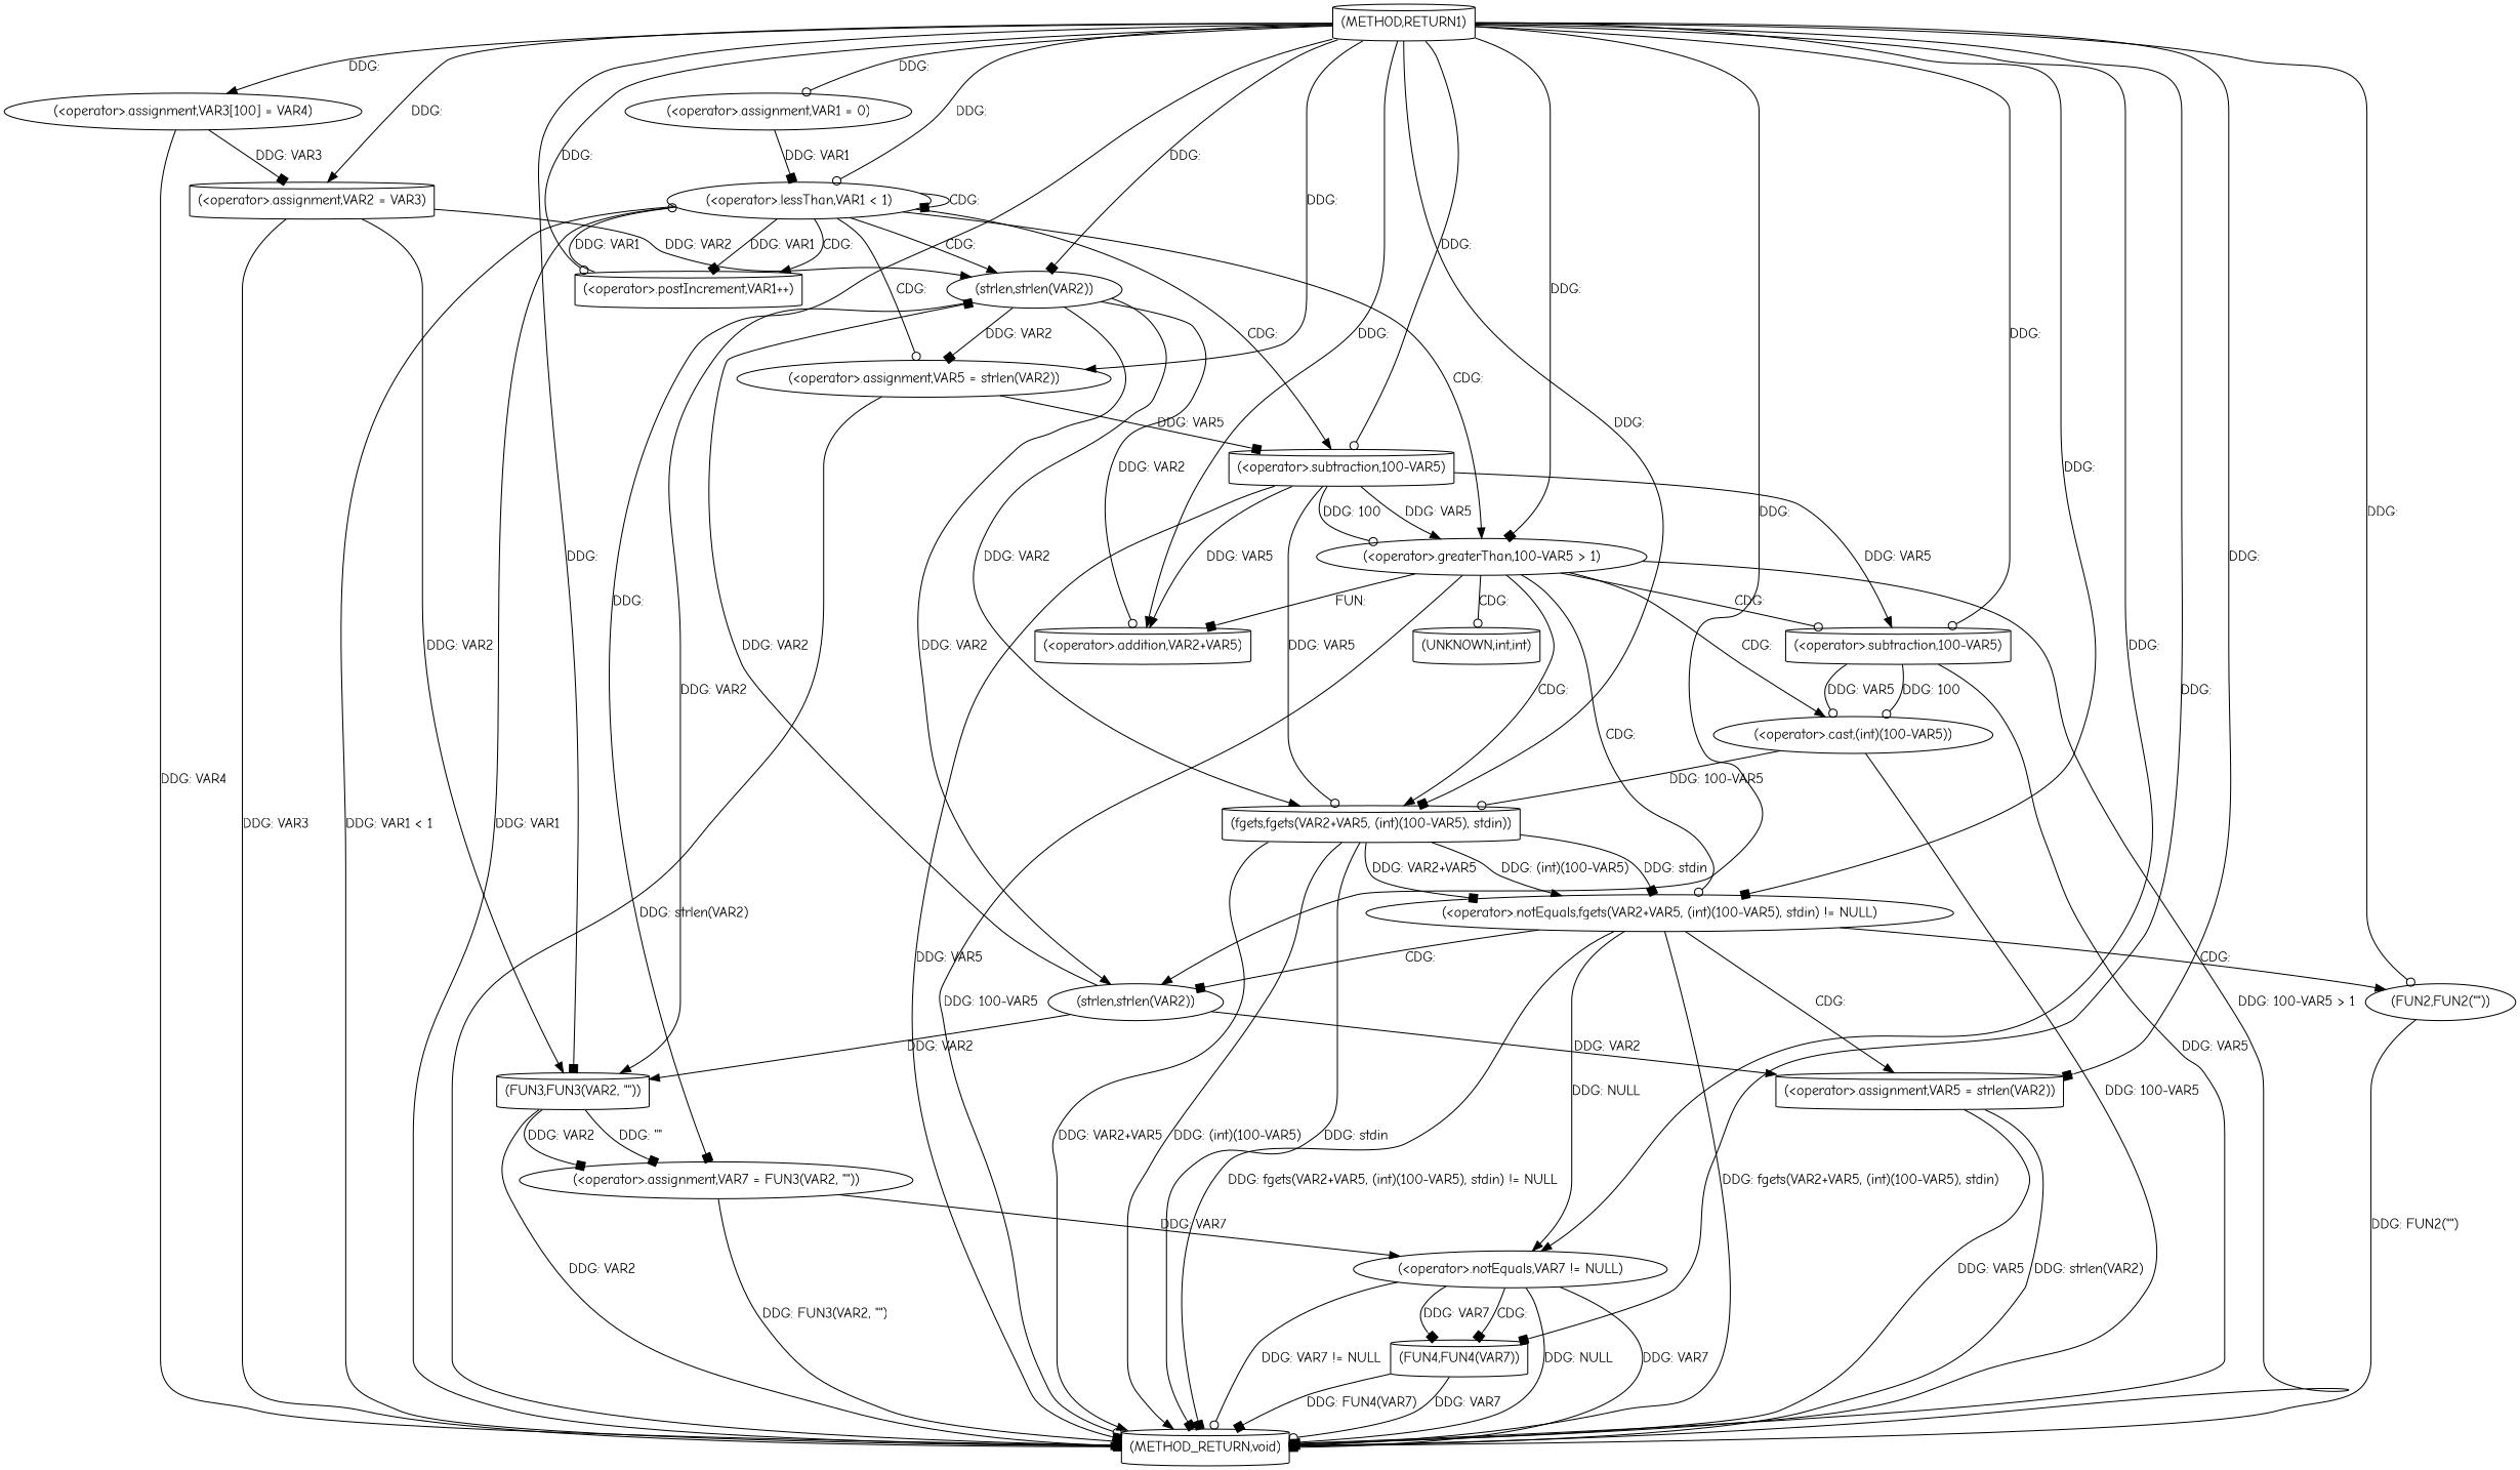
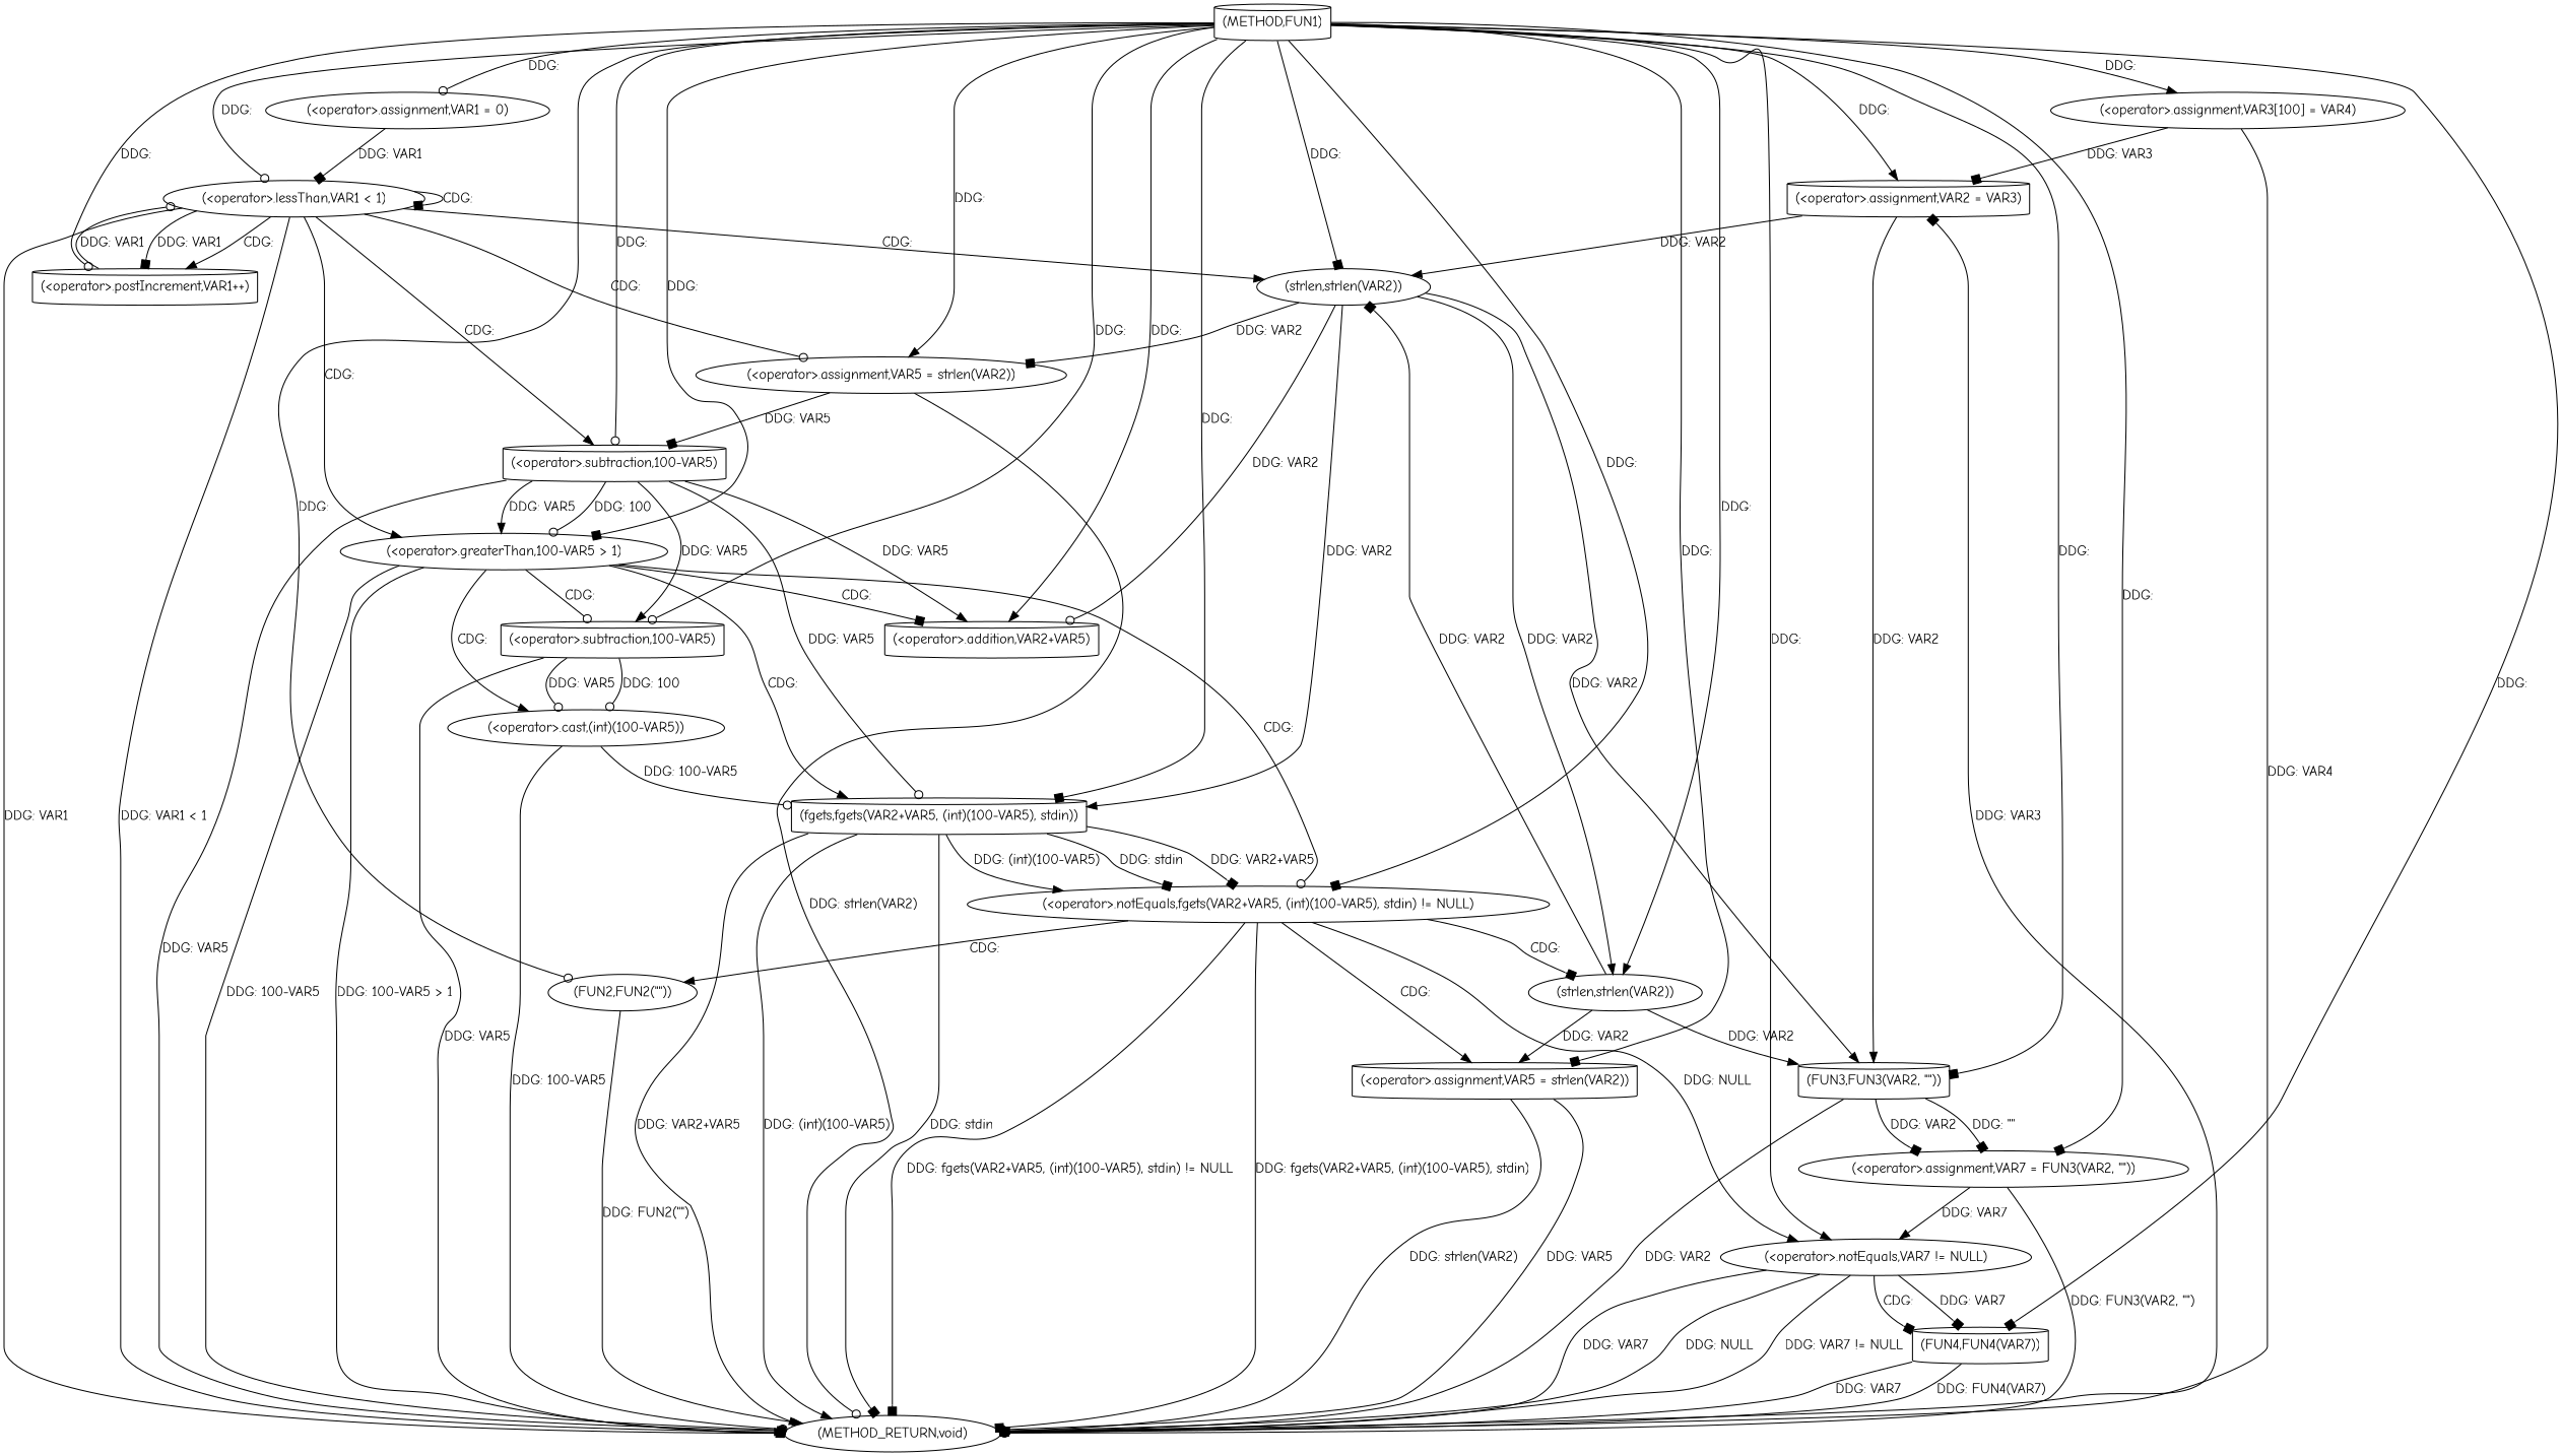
  digraph {
    fontname="Comic Neue"
    node [fontname="Comic Neue" shape=cylinder]
    edge [arrowhead=box fontname="Comic Neue"]
-   n1 [label="(METHOD,RETURN1)"]
+   n1 [label="(METHOD,FUN1)"]
    n2 [label="(<operator>.assignment,VAR3[100] = VAR4)" shape=ellipse]
    n3 [label="(<operator>.assignment,VAR2 = VAR3)"]
    n4 [label="(<operator>.assignment,VAR1 = 0)" shape=ellipse]
    n5 [label="(<operator>.lessThan,VAR1 < 1)" shape=ellipse]
    n6 [label="(<operator>.postIncrement,VAR1++)"]
    n7 [label="(<operator>.assignment,VAR5 = strlen(VAR2))" shape=ellipse]
    n8 [label="(strlen,strlen(VAR2))" shape=ellipse]
    n9 [label="(<operator>.greaterThan,100-VAR5 > 1)" shape=ellipse]
    n10 [label="(<operator>.subtraction,100-VAR5)"]
    n11 [label="(<operator>.notEquals,fgets(VAR2+VAR5, (int)(100-VAR5), stdin) != NULL)" shape=ellipse]
    n12 [label="(fgets,fgets(VAR2+VAR5, (int)(100-VAR5), stdin))"]
    n13 [label="(<operator>.addition,VAR2+VAR5)"]
    n14 [label="(<operator>.subtraction,100-VAR5)"]
    n15 [label="(<operator>.assignment,VAR5 = strlen(VAR2))"]
    n16 [label="(strlen,strlen(VAR2))" shape=ellipse]
    n17 [label="(FUN2,FUN2(\"\"))" shape=ellipse]
    n18 [label="(<operator>.assignment,VAR7 = FUN3(VAR2, \"\"))" shape=ellipse]
    n19 [label="(FUN3,FUN3(VAR2, \"\"))"]
    n20 [label="(<operator>.notEquals,VAR7 != NULL)" shape=ellipse]
    n21 [label="(FUN4,FUN4(VAR7))"]
-   n22 [label="(METHOD_RETURN,void)"]
+   n22 [label="(METHOD_RETURN,void)" shape=ellipse]
    n23 [label="(<operator>.cast,(int)(100-VAR5))" shape=ellipse]
-   n24 [label="(UNKNOWN,int,int)"]
    n1 -> n2 [arrowhead=normal label="DDG: "]
    n1 -> n3 [arrowhead=normal label="DDG: "]
    n1 -> n4 [arrowhead=odot label="DDG: "]
    n1 -> n5 [arrowhead=odot label="DDG: "]
    n1 -> n6 [arrowhead=odot label="DDG: "]
    n1 -> n7 [arrowhead=normal label="DDG: "]
    n1 -> n8 [label="DDG: "]
    n1 -> n9 [label="DDG: "]
    n1 -> n10 [arrowhead=odot label="DDG: "]
    n1 -> n11 [label="DDG: "]
    n1 -> n12 [label="DDG: "]
    n1 -> n13 [arrowhead=normal label="DDG: "]
    n1 -> n14 [arrowhead=odot label="DDG: "]
    n1 -> n15 [label="DDG: "]
    n1 -> n16 [arrowhead=normal label="DDG: "]
    n1 -> n17 [arrowhead=odot label="DDG: "]
    n1 -> n18 [label="DDG: "]
    n1 -> n19 [label="DDG: "]
    n1 -> n20 [arrowhead=normal label="DDG: "]
    n1 -> n21 [label="DDG: "]
    n2 -> n3 [label="DDG: VAR3"]
    n2 -> n22 [label="DDG: VAR4"]
    n3 -> n8 [arrowhead=normal label="DDG: VAR2"]
    n3 -> n19 [arrowhead=normal label="DDG: VAR2"]
-   n3 -> n22 [label="DDG: VAR3"]
+   n22 -> n3 [label="DDG: VAR3"]
    n4 -> n5 [label="DDG: VAR1"]
    n5 -> n5 [label="CDG: "]
    n5 -> n6 [label="DDG: VAR1"]
    n5 -> n6 [arrowhead=normal label="CDG: "]
    n5 -> n7 [arrowhead=odot label="CDG: "]
    n5 -> n8 [arrowhead=normal label="CDG: "]
    n5 -> n9 [arrowhead=normal label="CDG: "]
    n5 -> n10 [arrowhead=normal label="CDG: "]
    n5 -> n22 [arrowhead=normal label="DDG: VAR1 < 1"]
    n5 -> n22 [arrowhead=odot label="DDG: VAR1"]
    n6 -> n5 [arrowhead=odot label="DDG: VAR1"]
    n7 -> n10 [label="DDG: VAR5"]
    n7 -> n22 [arrowhead=odot label="DDG: strlen(VAR2)"]
    n8 -> n7 [label="DDG: VAR2"]
    n8 -> n12 [arrowhead=normal label="DDG: VAR2"]
    n8 -> n13 [arrowhead=odot label="DDG: VAR2"]
    n8 -> n16 [arrowhead=normal label="DDG: VAR2"]
    n8 -> n19 [arrowhead=normal label="DDG: VAR2"]
    n9 -> n11 [arrowhead=odot label="CDG: "]
    n9 -> n12 [arrowhead=normal label="CDG: "]
-   n9 -> n13 [label="FUN: "]
+   n9 -> n13 [label="CDG: "]
    n9 -> n14 [arrowhead=odot label="CDG: "]
    n9 -> n22 [label="DDG: 100-VAR5 > 1"]
    n9 -> n22 [arrowhead=odot label="DDG: 100-VAR5"]
    n9 -> n23 [arrowhead=normal label="CDG: "]
-   n9 -> n24 [arrowhead=odot label="CDG: "]
    n10 -> n9 [arrowhead=odot label="DDG: 100"]
    n10 -> n9 [arrowhead=normal label="DDG: VAR5"]
    n10 -> n12 [arrowhead=odot label="DDG: VAR5"]
    n10 -> n13 [arrowhead=normal label="DDG: VAR5"]
    n10 -> n14 [arrowhead=normal label="DDG: VAR5"]
    n10 -> n22 [label="DDG: VAR5"]
    n11 -> n15 [arrowhead=normal label="CDG: "]
    n11 -> n16 [label="CDG: "]
    n11 -> n17 [arrowhead=normal label="CDG: "]
    n11 -> n20 [arrowhead=normal label="DDG: NULL"]
    n11 -> n22 [label="DDG: fgets(VAR2+VAR5, (int)(100-VAR5), stdin) != NULL"]
    n11 -> n22 [label="DDG: fgets(VAR2+VAR5, (int)(100-VAR5), stdin)"]
    n12 -> n11 [label="DDG: VAR2+VAR5"]
    n12 -> n11 [arrowhead=normal label="DDG: (int)(100-VAR5)"]
    n12 -> n11 [label="DDG: stdin"]
    n12 -> n22 [arrowhead=normal label="DDG: VAR2+VAR5"]
    n12 -> n22 [arrowhead=normal label="DDG: (int)(100-VAR5)"]
    n12 -> n22 [label="DDG: stdin"]
    n14 -> n22 [label="DDG: VAR5"]
    n14 -> n23 [arrowhead=odot label="DDG: 100"]
    n14 -> n23 [arrowhead=odot label="DDG: VAR5"]
    n15 -> n22 [arrowhead=odot label="DDG: VAR5"]
    n15 -> n22 [arrowhead=odot label="DDG: strlen(VAR2)"]
    n16 -> n8 [label="DDG: VAR2"]
    n16 -> n15 [arrowhead=normal label="DDG: VAR2"]
    n16 -> n19 [arrowhead=normal label="DDG: VAR2"]
    n17 -> n22 [arrowhead=normal label="DDG: FUN2(\"\")"]
    n18 -> n20 [arrowhead=normal label="DDG: VAR7"]
    n18 -> n22 [arrowhead=odot label="DDG: FUN3(VAR2, \"\")"]
    n19 -> n18 [label="DDG: VAR2"]
    n19 -> n18 [label="DDG: \"\""]
    n19 -> n22 [label="DDG: VAR2"]
    n20 -> n21 [label="DDG: VAR7"]
    n20 -> n21 [label="CDG: "]
    n20 -> n22 [label="DDG: VAR7"]
    n20 -> n22 [arrowhead=normal label="DDG: NULL"]
    n20 -> n22 [arrowhead=odot label="DDG: VAR7 != NULL"]
    n21 -> n22 [label="DDG: FUN4(VAR7)"]
    n21 -> n22 [arrowhead=odot label="DDG: VAR7"]
    n23 -> n12 [arrowhead=odot label="DDG: 100-VAR5"]
    n23 -> n22 [arrowhead=odot label="DDG: 100-VAR5"]
  }
